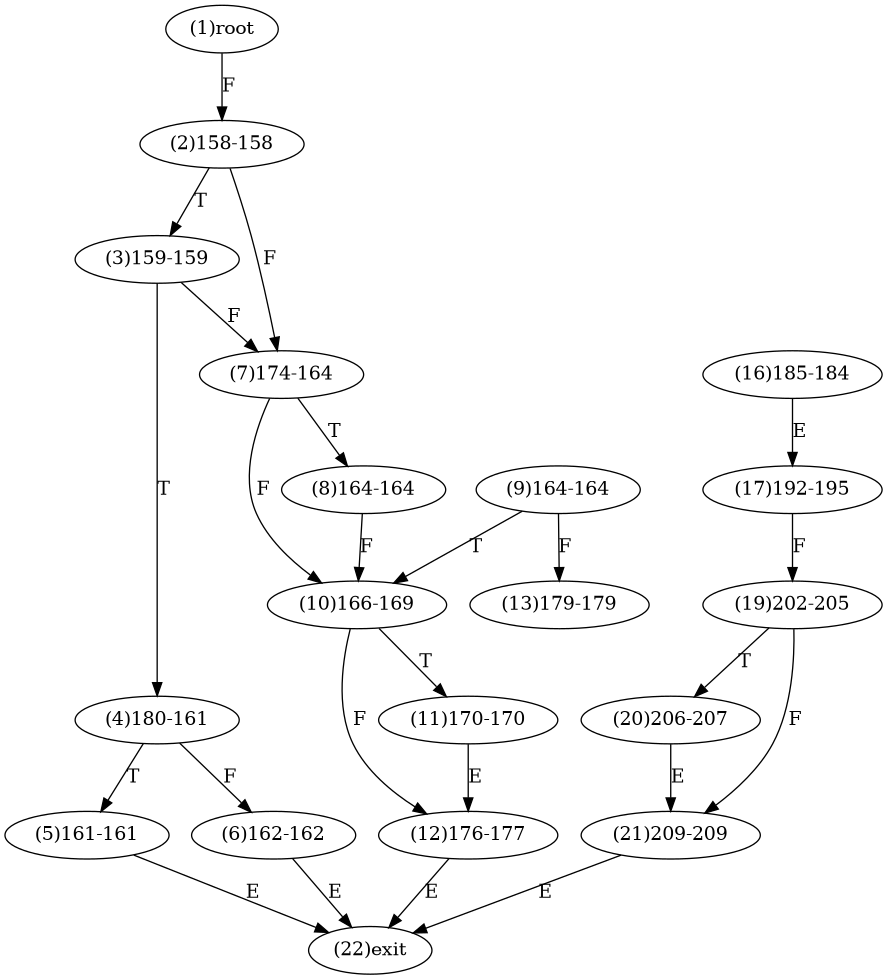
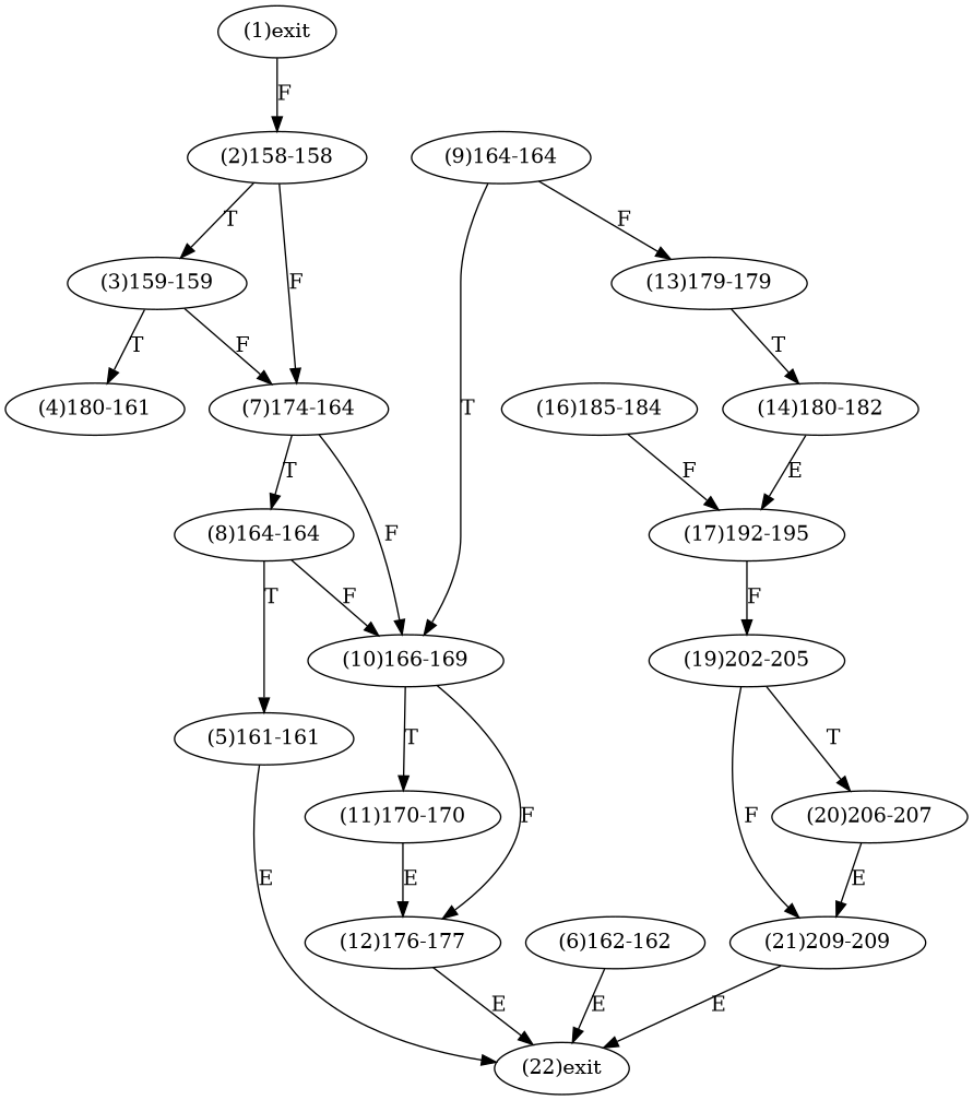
  digraph {
-   n1 [label="(1)root"]
+   n1 [label="(1)exit"]
    n2 [label="(2)158-158"]
    n3 [label="(3)159-159"]
    n4 [label="(7)174-164"]
    n5 [label="(4)180-161"]
    n6 [label="(8)164-164"]
    n7 [label="(10)166-169"]
    n8 [label="(5)161-161"]
    n9 [label="(6)162-162"]
    n10 [label="(22)exit"]
    n11 [label="(11)170-170"]
    n12 [label="(12)176-177"]
    n13 [label="(9)164-164"]
    n14 [label="(13)179-179"]
+   n15 [label="(14)180-182"]
    n16 [label="(17)192-195"]
    n17 [label="(19)202-205"]
    n18 [label="(16)185-184"]
    n19 [label="(21)209-209"]
    n20 [label="(20)206-207"]
    n1 -> n2 [label=F]
    n2 -> n3 [label=T]
    n2 -> n4 [label=F]
    n3 -> n4 [label=F]
    n3 -> n5 [label=T]
    n4 -> n6 [label=T]
    n4 -> n7 [label=F]
-   n5 -> n8 [label=T]
-   n5 -> n9 [label=F]
+   n6 -> n8 [label=T]
    n6 -> n7 [label=F]
    n7 -> n11 [label=T]
    n7 -> n12 [label=F]
    n8 -> n10 [label=E]
    n9 -> n10 [label=E]
    n11 -> n12 [label=E]
    n12 -> n10 [label=E]
    n13 -> n7 [label=T]
    n13 -> n14 [label=F]
+   n14 -> n15 [label=T]
+   n15 -> n16 [label=E]
    n16 -> n17 [label=F]
    n17 -> n19 [label=F]
    n17 -> n20 [label=T]
-   n18 -> n16 [label=E]
+   n18 -> n16 [label=F]
    n19 -> n10 [label=E]
    n20 -> n19 [label=E]
  }
